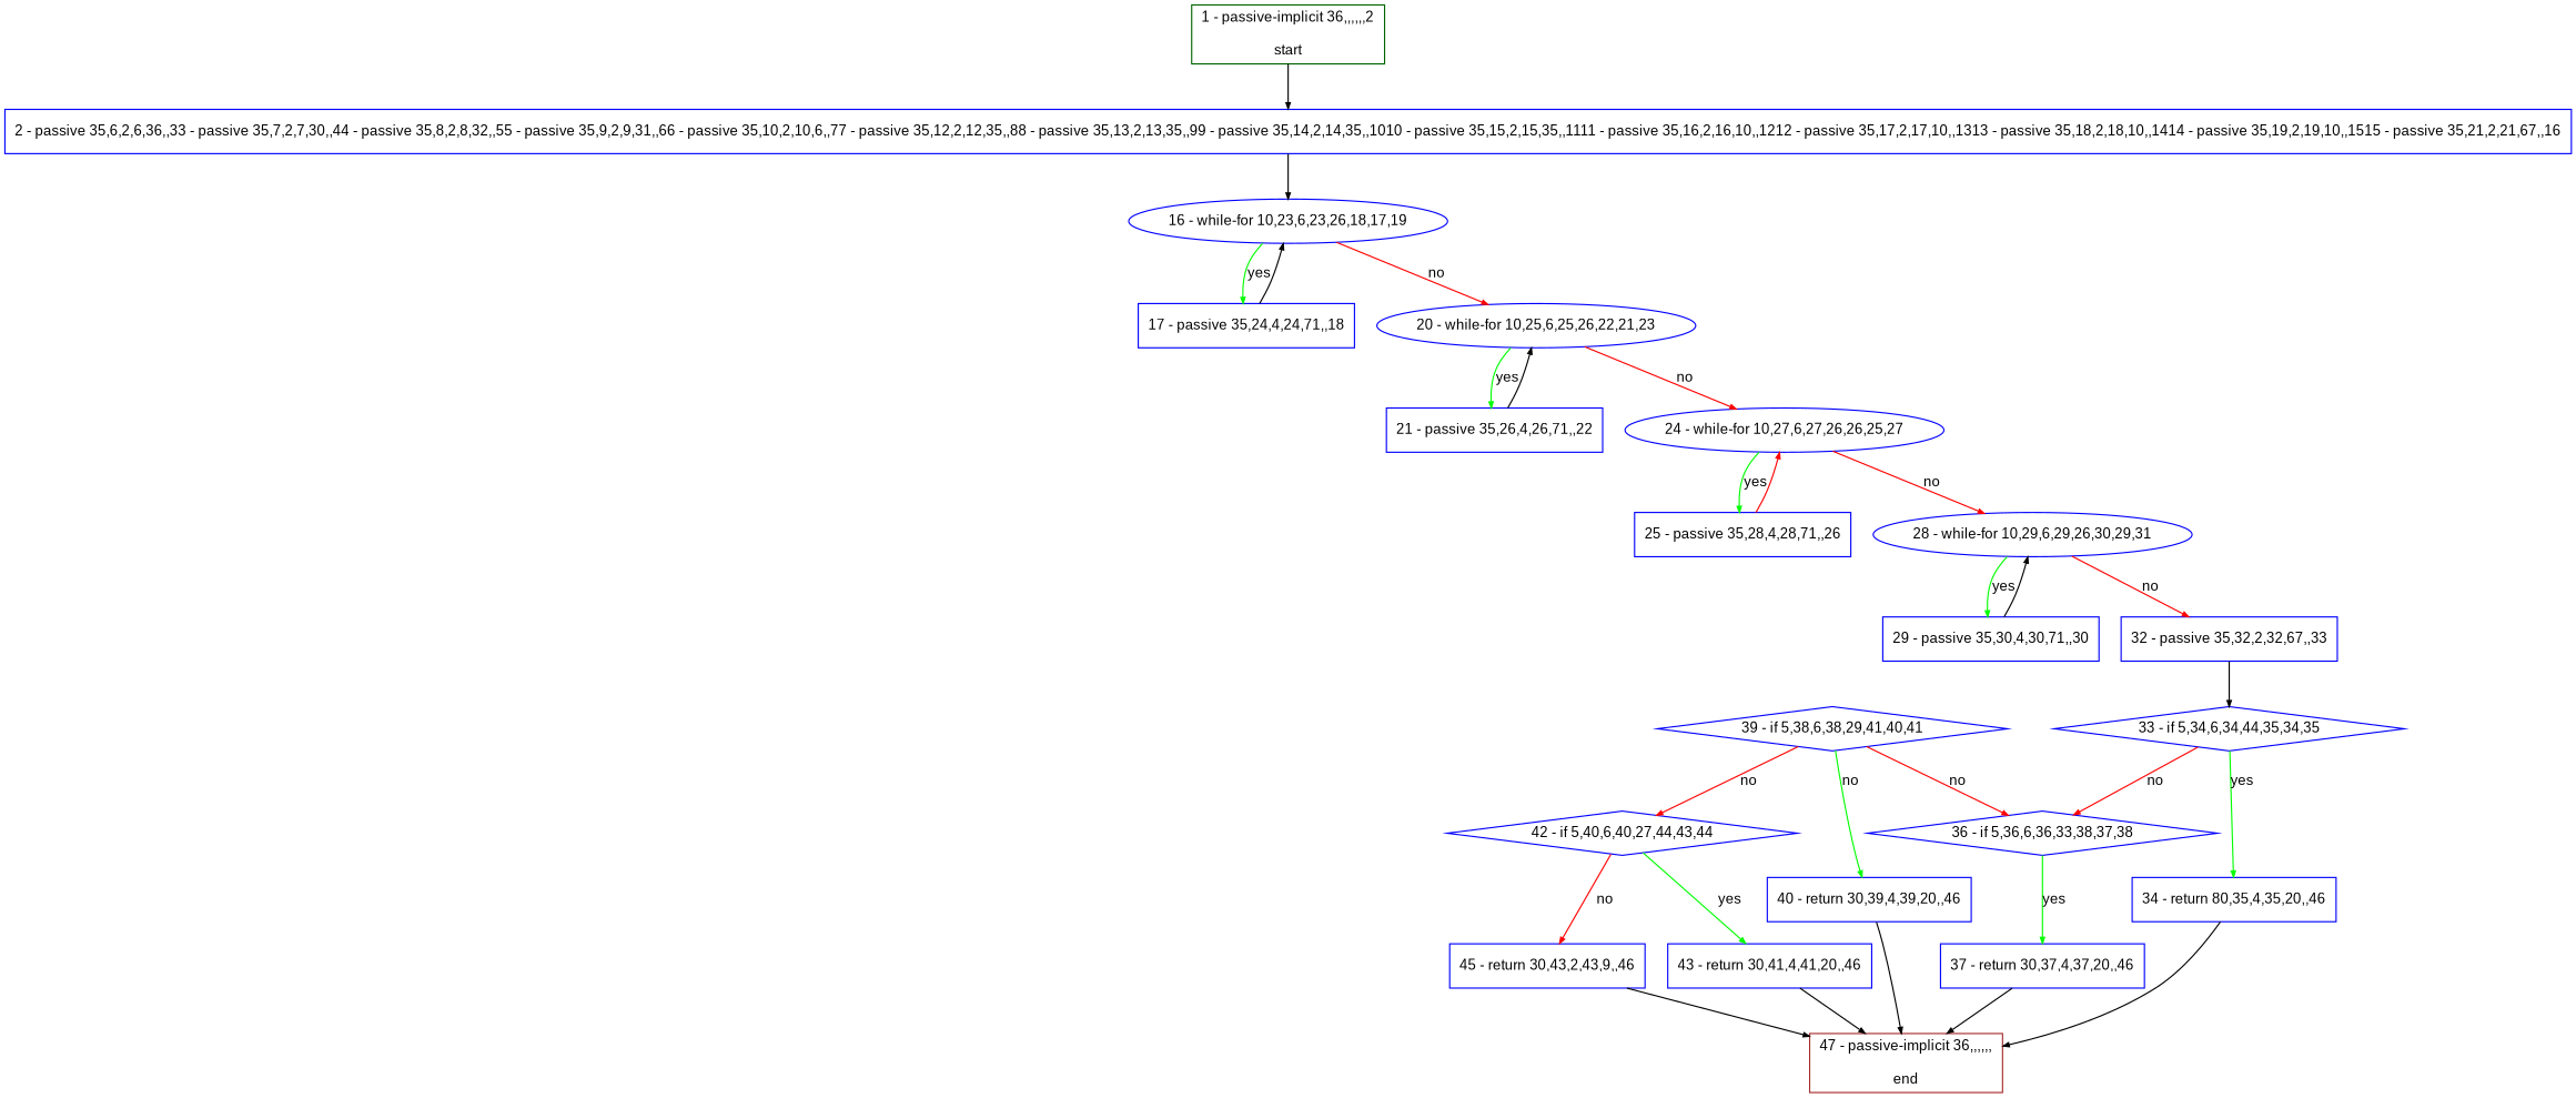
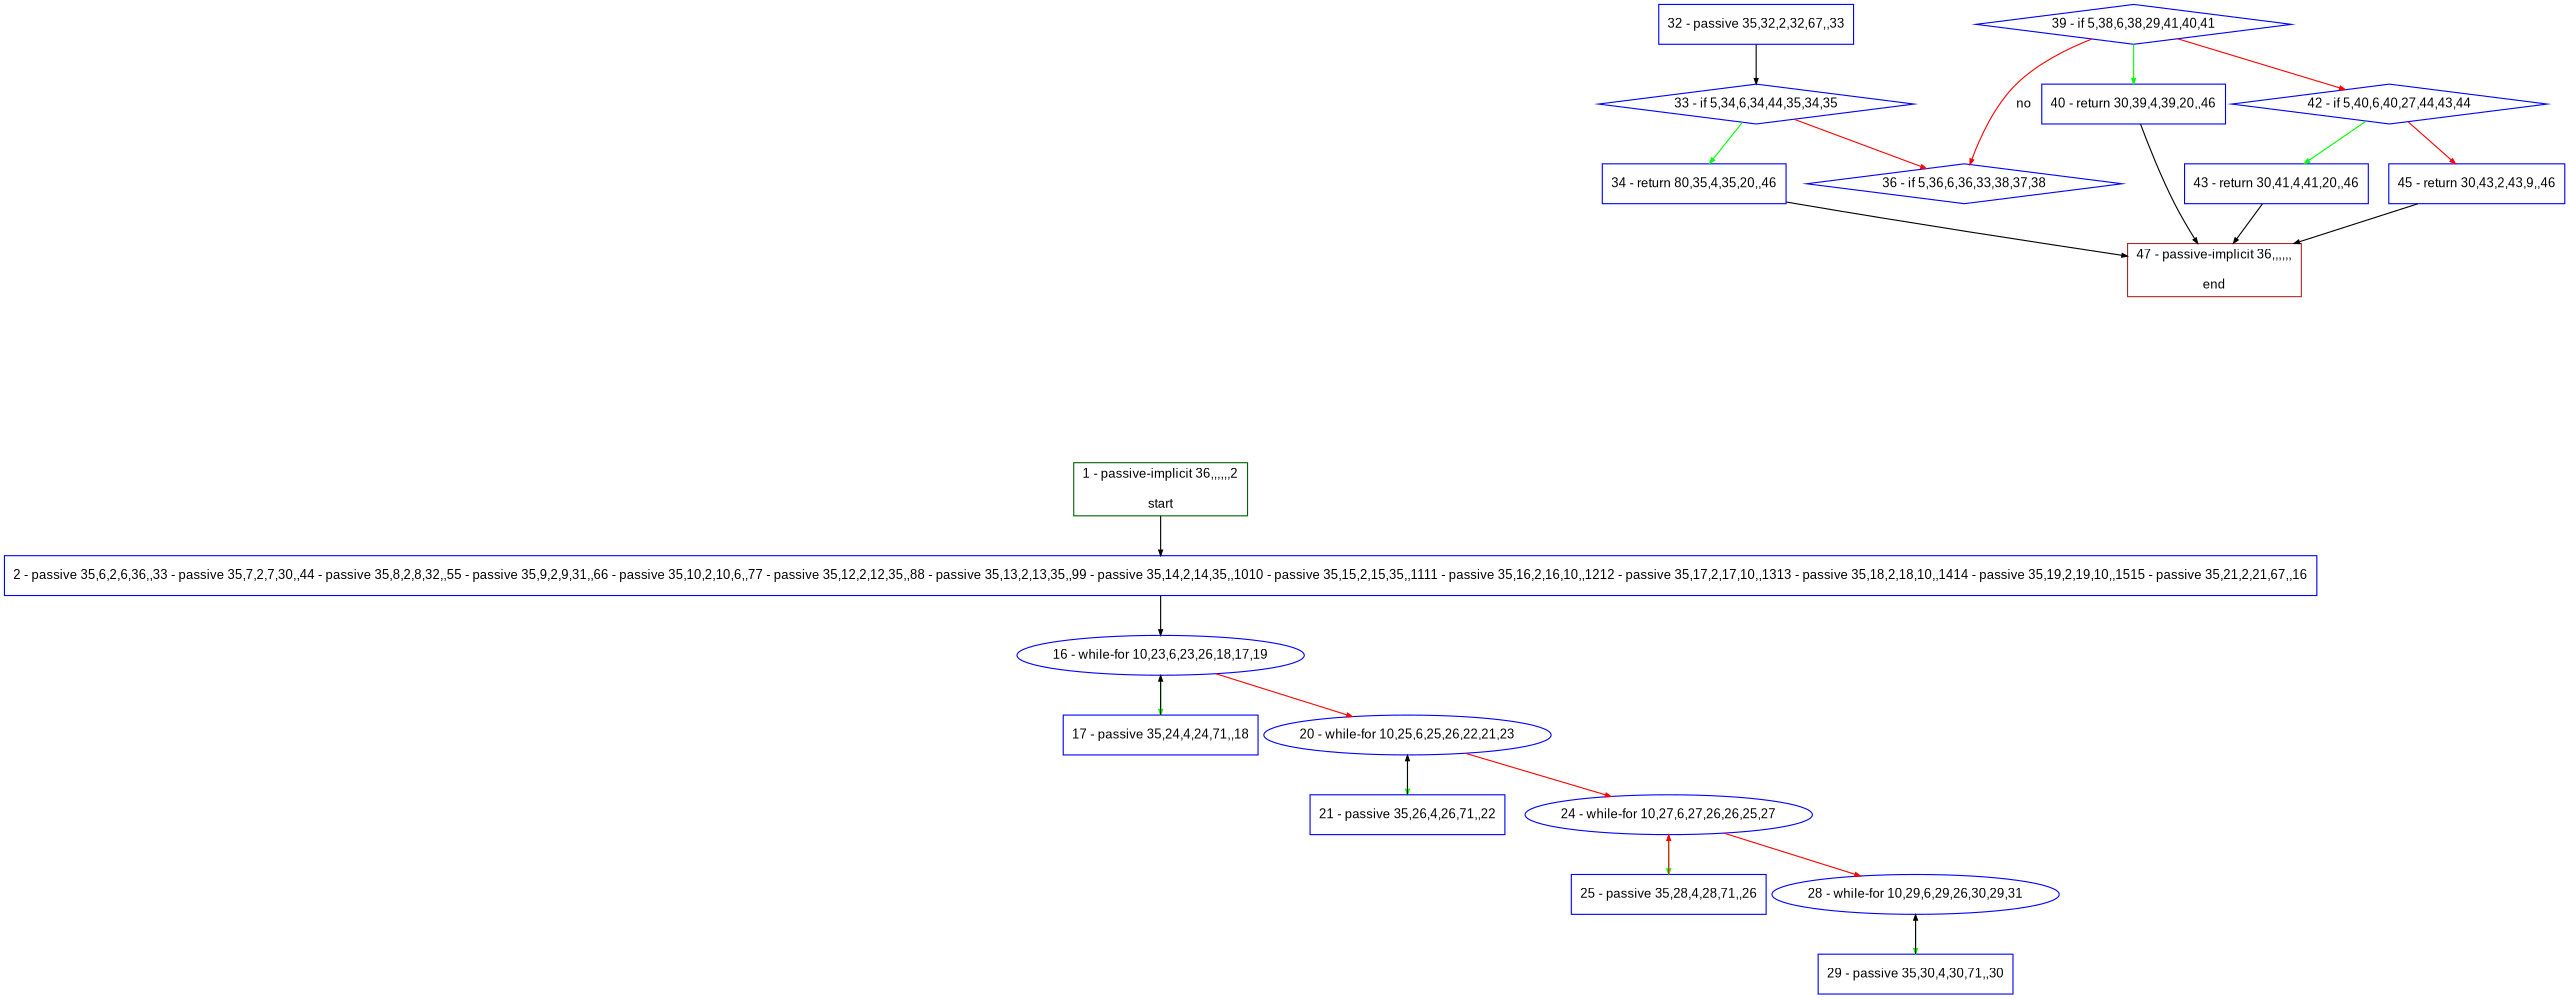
  digraph {
    bgcolor=white
    compound=true
    fillcolor="#FFFFCC"
    fontname=Arial
    fontsize=12
    pack=true
    packmode=clust
    style="rounded,filled"
    node [color="#0000ff" compound=true fillcolor="#ffffff" fixedsize=false fontname=Arial fontsize=12 node_initialized=no shape=box style=filled]
    edge [arrowhead=normal arrowsize=0.5 arrowtail=none color="#000000" compound=true dir=forward fontcolor=black fontname=Arial fontsize=12]
    n1 [label="2 - passive 35,6,2,6,36,,33 - passive 35,7,2,7,30,,44 - passive 35,8,2,8,32,,55 - passive 35,9,2,9,31,,66 - passive 35,10,2,10,6,,77 - passive 35,12,2,12,35,,88 - passive 35,13,2,13,35,,99 - passive 35,14,2,14,35,,1010 - passive 35,15,2,15,35,,1111 - passive 35,16,2,16,10,,1212 - passive 35,17,2,17,10,,1313 - passive 35,18,2,18,10,,1414 - passive 35,19,2,19,10,,1515 - passive 35,21,2,21,67,,16"]
    n2 [label="16 - while-for 10,23,6,23,26,18,17,19" shape=oval]
    n3 [label="17 - passive 35,24,4,24,71,,18"]
    n4 [label="20 - while-for 10,25,6,25,26,22,21,23" shape=oval]
    n5 [color="#006400" label="1 - passive-implicit 36,,,,,,2\n\nstart"]
    n6 [label="21 - passive 35,26,4,26,71,,22"]
    n7 [label="24 - while-for 10,27,6,27,26,26,25,27" shape=oval]
    n8 [label="25 - passive 35,28,4,28,71,,26"]
    n9 [label="28 - while-for 10,29,6,29,26,30,29,31" shape=oval]
    n10 [label="29 - passive 35,30,4,30,71,,30"]
    n11 [label="32 - passive 35,32,2,32,67,,33"]
    n12 [label="33 - if 5,34,6,34,44,35,34,35" shape=diamond]
    n13 [label="34 - return 80,35,4,35,20,,46"]
    n14 [label="36 - if 5,36,6,36,33,38,37,38" shape=diamond]
    n15 [color="#a52a2a" label="47 - passive-implicit 36,,,,,,\n\nend"]
-   n16 [label="37 - return 30,37,4,37,20,,46"]
    n17 [label="39 - if 5,38,6,38,29,41,40,41" shape=diamond]
    n18 [label="40 - return 30,39,4,39,20,,46"]
    n19 [label="42 - if 5,40,6,40,27,44,43,44" shape=diamond]
    n20 [label="43 - return 30,41,4,41,20,,46"]
    n21 [label="45 - return 30,43,2,43,9,,46"]
    n1 -> n2
    n2 -> n3 [color="#00ff00" label=yes]
    n2 -> n4 [color="#ff0000" label=no]
    n3 -> n2
    n4 -> n6 [color="#00ff00" label=yes]
-   n4 -> n7 [color="#ff0000" label=no]
+   n4 -> n7 [color="#ff0000" label=yes]
    n5 -> n1
    n6 -> n4
    n7 -> n8 [color="#00ff00" label=yes]
    n7 -> n9 [color="#ff0000" label=no]
    n8 -> n7 [color="#ff0000"]
    n9 -> n10 [color="#00ff00" label=yes]
-   n9 -> n11 [color="#ff0000" label=no]
    n10 -> n9
    n11 -> n12
    n12 -> n13 [color="#00ff00" label=yes]
    n12 -> n14 [color="#ff0000" label=no]
    n13 -> n15
-   n14 -> n16 [color="#00ff00" label=yes]
-   n16 -> n15
    n17 -> n14 [color="#ff0000" label=no]
    n17 -> n18 [color="#00ff00" label=no]
    n17 -> n19 [color="#ff0000" label=no]
    n18 -> n15
    n19 -> n20 [color="#00ff00" label=yes]
    n19 -> n21 [color="#ff0000" label=no]
    n20 -> n15
    n21 -> n15
  }
